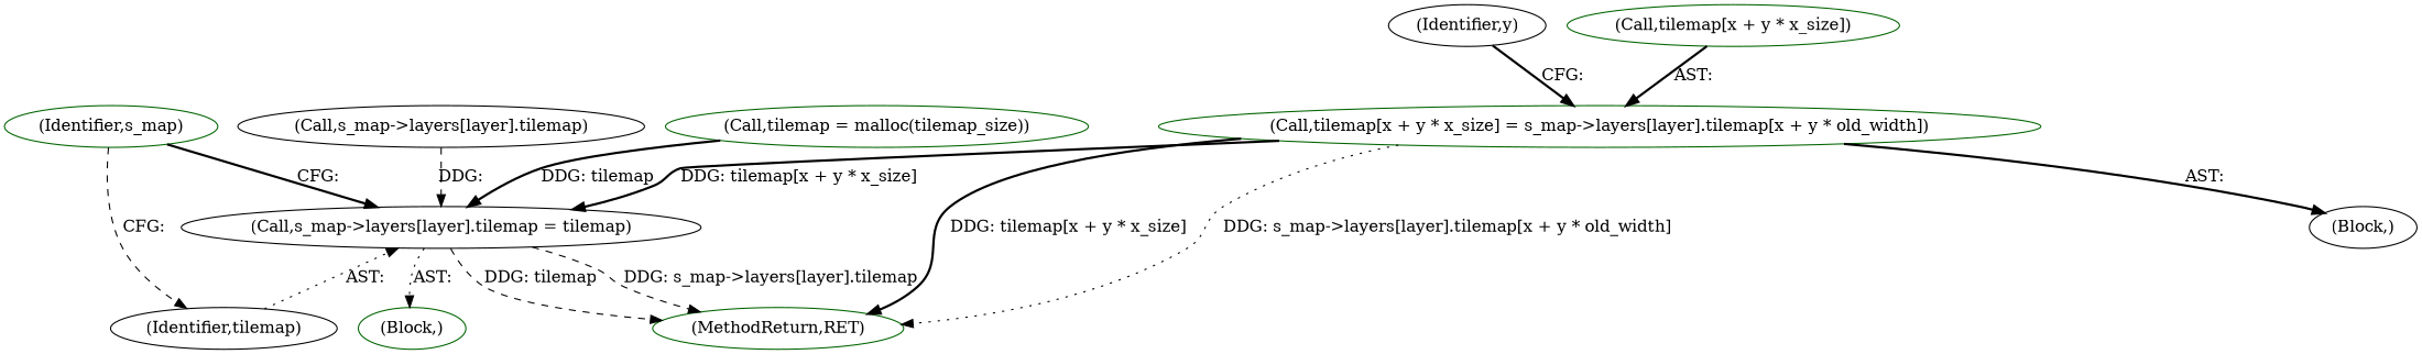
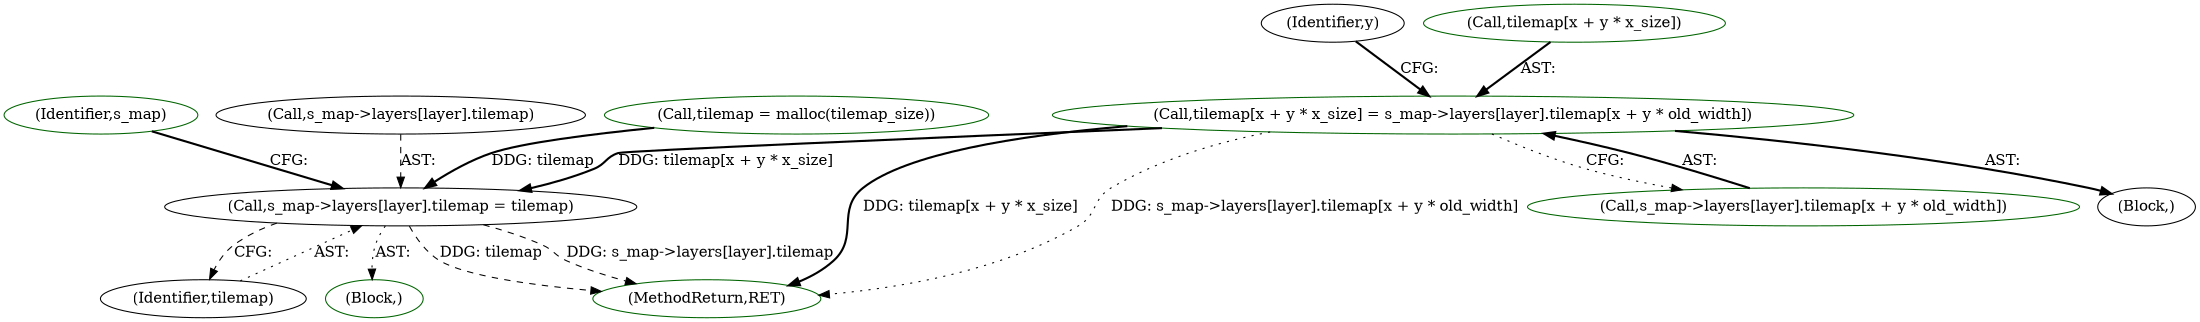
  digraph {
    node [color=darkgreen]
    edge [style=bold]
    n1 [label="(Call,tilemap[x + y * x_size] = s_map->layers[layer].tilemap[x + y * old_width])"]
    n2 [color=black label="(Call,s_map->layers[layer].tilemap = tilemap)"]
+   n3 [label="(Call,s_map->layers[layer].tilemap[x + y * old_width])"]
    n4 [color=black label="(Block,)"]
    n5 [label="(MethodReturn,RET)"]
    n6 [label="(Block,)"]
    n7 [color=black label="(Identifier,tilemap)"]
    n8 [color=black label="(Call,s_map->layers[layer].tilemap)"]
    n9 [color=black label="(Identifier,y)"]
    n10 [label="(Identifier,s_map)"]
    n11 [label="(Call,tilemap = malloc(tilemap_size))"]
    n12 [label="(Call,tilemap[x + y * x_size])"]
    n1 -> n2 [label="DDG: tilemap[x + y * x_size]"]
+   n1 -> n3 [label="CFG: " style=dotted]
    n1 -> n4 [label="AST: "]
    n1 -> n5 [label="DDG: tilemap[x + y * x_size]"]
    n1 -> n5 [label="DDG: s_map->layers[layer].tilemap[x + y * old_width]" style=dotted]
    n2 -> n5 [label="DDG: tilemap" style=dashed]
    n2 -> n5 [label="DDG: s_map->layers[layer].tilemap" style=dashed]
    n2 -> n6 [label="AST: " style=dotted]
-   n10 -> n7 [label="CFG: " style=dashed]
+   n2 -> n7 [label="CFG: " style=dashed]
+   n3 -> n1 [label="AST: "]
    n7 -> n2 [label="AST: " style=dotted]
-   n8 -> n2 [label="DDG: " style=dashed]
+   n8 -> n2 [label="AST: " style=dashed]
    n9 -> n1 [label="CFG: "]
    n10 -> n2 [label="CFG: "]
    n11 -> n2 [label="DDG: tilemap"]
    n12 -> n1 [label="AST: "]
  }
